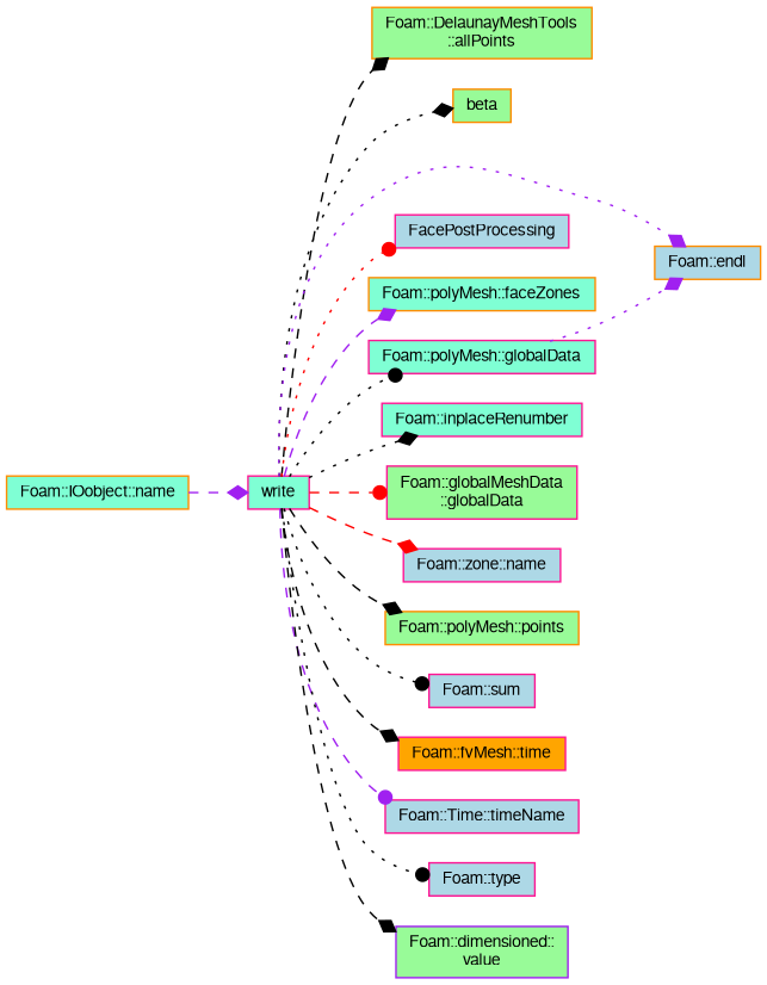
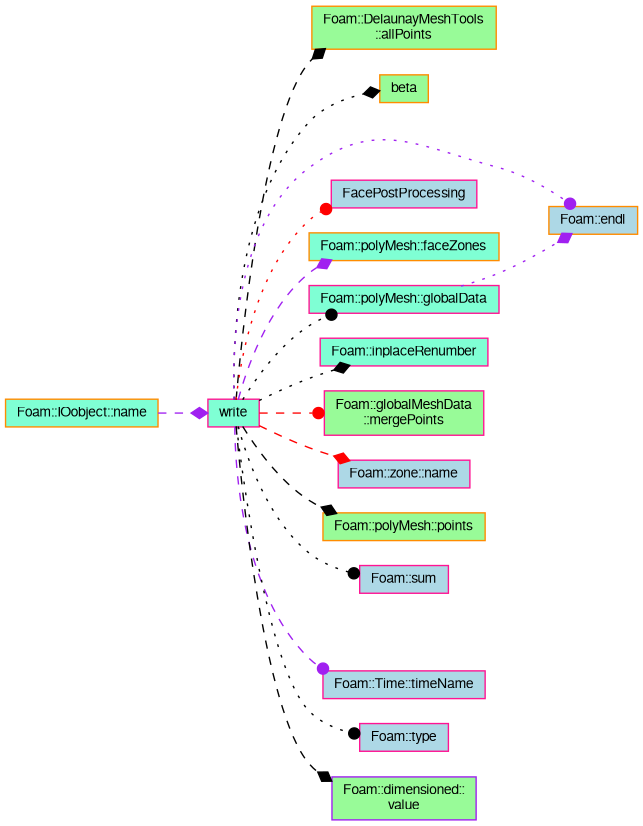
  digraph {
    rankdir=LR
    node [color=deeppink fillcolor=lightblue fontname=FreeSans fontsize=10 shape=record style=filled]
    edge [arrowhead=diamond color=black fontname=FreeSans fontsize=10 labelfontname=FreeSans labelfontsize=10 style=dashed]
    n1 [fillcolor=aquamarine fontcolor=black height=0.2 label=write width=0.4]
    n2 [color=darkorange fillcolor=palegreen height=0.2 label="Foam::DelaunayMeshTools\l::allPoints" width=0.4]
    n3 [color=darkorange fillcolor=palegreen height=0.2 label=beta width=0.4]
    n4 [color=darkorange height=0.2 label="Foam::endl" width=0.4]
    n5 [height=0.2 label=FacePostProcessing width=0.4]
    n6 [color=darkorange fillcolor=aquamarine height=0.2 label="Foam::polyMesh::faceZones" width=0.4]
    n7 [fillcolor=aquamarine height=0.2 label="Foam::polyMesh::globalData" width=0.4]
    n8 [fillcolor=aquamarine height=0.2 label="Foam::inplaceRenumber" width=0.4]
-   n9 [fillcolor=palegreen height=0.2 label="Foam::globalMeshData\l::globalData" width=0.4]
+   n9 [fillcolor=palegreen height=0.2 label="Foam::globalMeshData\l::mergePoints" width=0.4]
    n10 [height=0.2 label="Foam::zone::name" width=0.4]
    n11 [color=darkorange fillcolor=palegreen height=0.2 label="Foam::polyMesh::points" width=0.4]
    n12 [height=0.2 label="Foam::sum" width=0.4]
-   n13 [fillcolor=orange height=0.2 label="Foam::fvMesh::time" width=0.4]
    n14 [height=0.2 label="Foam::Time::timeName" width=0.4]
    n15 [height=0.2 label="Foam::type" width=0.4]
    n16 [color=purple fillcolor=palegreen height=0.2 label="Foam::dimensioned::\lvalue" width=0.4]
    n17 [color=darkorange fillcolor=aquamarine height=0.2 label="Foam::IOobject::name" width=0.4]
    n1 -> n2
    n1 -> n3 [style=dotted]
-   n1 -> n4 [color=purple style=dotted]
+   n1 -> n4 [arrowhead=dot color=purple style=dotted]
    n1 -> n5 [arrowhead=dot color=red style=dotted]
    n1 -> n6 [color=purple]
    n1 -> n7 [arrowhead=dot style=dotted]
    n1 -> n8 [style=dotted]
    n1 -> n9 [arrowhead=dot color=red]
    n1 -> n10 [color=red]
    n1 -> n11
    n1 -> n12 [arrowhead=dot style=dotted]
-   n1 -> n13
    n1 -> n14 [arrowhead=dot color=purple]
    n1 -> n15 [arrowhead=dot style=dotted]
    n1 -> n16
    n7 -> n4 [color=purple style=dotted]
    n17 -> n1 [color=purple]
  }
